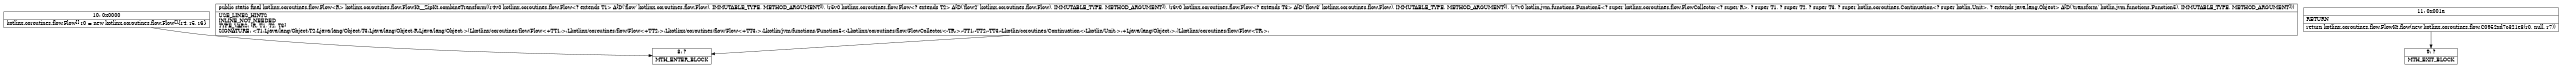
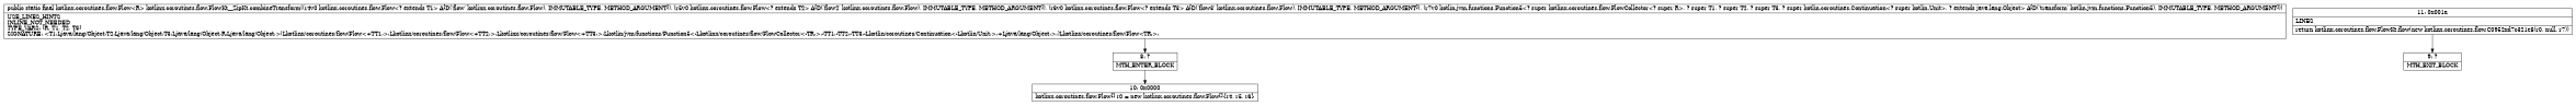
  digraph {
    node [shape=record]
    n1 [label="{8\:\ ?|MTH_ENTER_BLOCK\l}"]
    n2 [label="{10\:\ 0x0000|kotlinx.coroutines.flow.Flow[] r0 = new kotlinx.coroutines.flow.Flow[]\{r4, r5, r6\}\l}"]
-   n3 [label="{11\:\ 0x001a|RETURN\l|return kotlinx.coroutines.flow.FlowKt.flow(new kotlinx.coroutines.flow.C0952xd7c321e8(r0, null, r7))\l}"]
+   n3 [label="{11\:\ 0x001a|LINES\l|return kotlinx.coroutines.flow.FlowKt.flow(new kotlinx.coroutines.flow.C0952xd7c321e8(r0, null, r7))\l}"]
    n4 [label="{9\:\ ?|MTH_EXIT_BLOCK\l}"]
    n5 [label="{public static final kotlinx.coroutines.flow.Flow\<R\> kotlinx.coroutines.flow.FlowKt__ZipKt.combineTransform((r4v0 kotlinx.coroutines.flow.Flow\<? extends T1\> A[D('flow' kotlinx.coroutines.flow.Flow), IMMUTABLE_TYPE, METHOD_ARGUMENT]), (r5v0 kotlinx.coroutines.flow.Flow\<? extends T2\> A[D('flow2' kotlinx.coroutines.flow.Flow), IMMUTABLE_TYPE, METHOD_ARGUMENT]), (r6v0 kotlinx.coroutines.flow.Flow\<? extends T3\> A[D('flow3' kotlinx.coroutines.flow.Flow), IMMUTABLE_TYPE, METHOD_ARGUMENT]), (r7v0 kotlin.jvm.functions.Function5\<? super kotlinx.coroutines.flow.FlowCollector\<? super R\>, ? super T1, ? super T2, ? super T3, ? super kotlin.coroutines.Continuation\<? super kotlin.Unit\>, ? extends java.lang.Object\> A[D('transform' kotlin.jvm.functions.Function5), IMMUTABLE_TYPE, METHOD_ARGUMENT]))  | USE_LINES_HINTS\lINLINE_NOT_NEEDED\lTYPE_VARS: [R, T1, T2, T3]\lSIGNATURE: \<T1:Ljava\/lang\/Object;T2:Ljava\/lang\/Object;T3:Ljava\/lang\/Object;R:Ljava\/lang\/Object;\>(Lkotlinx\/coroutines\/flow\/Flow\<+TT1;\>;Lkotlinx\/coroutines\/flow\/Flow\<+TT2;\>;Lkotlinx\/coroutines\/flow\/Flow\<+TT3;\>;Lkotlin\/jvm\/functions\/Function5\<\-Lkotlinx\/coroutines\/flow\/FlowCollector\<\-TR;\>;\-TT1;\-TT2;\-TT3;\-Lkotlin\/coroutines\/Continuation\<\-Lkotlin\/Unit;\>;+Ljava\/lang\/Object;\>;)Lkotlinx\/coroutines\/flow\/Flow\<TR;\>;\l}"]
-   n2 -> n1
+   n1 -> n2
    n3 -> n4
    n5 -> n1
  }
